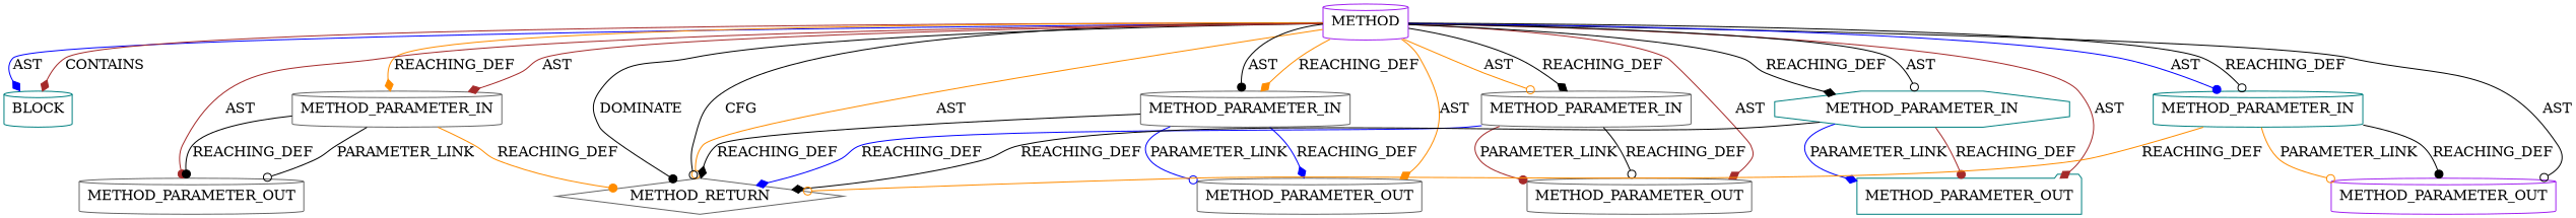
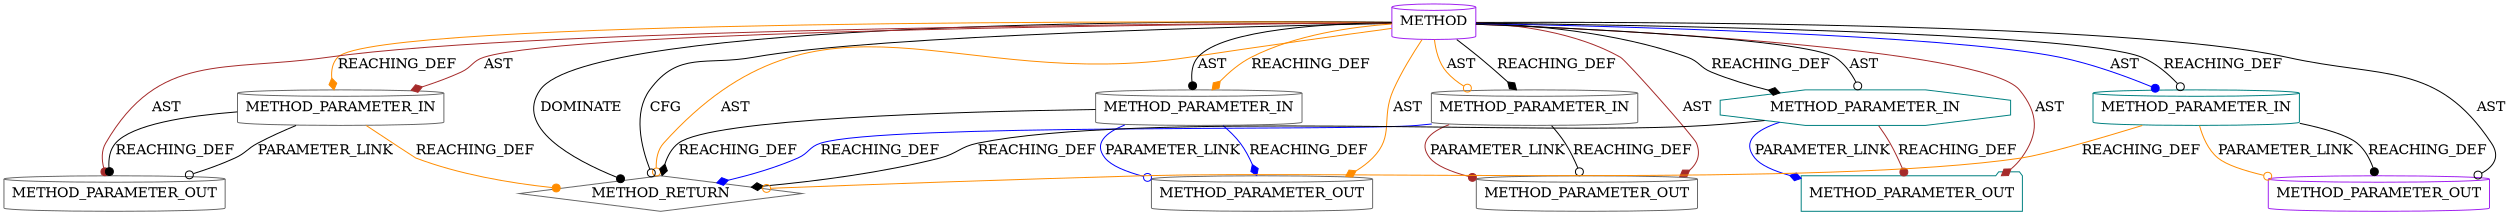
  digraph {
    fontname="DejaVu Serif"
    node [CODE="<empty>" ORDER=1 TYPE_FULL_NAME=ANY color=gray40 fontname="DejaVu Serif" shape=cylinder EVALUATION_STRATEGY=BY_VALUE IS_VARIADIC=false]
    edge [arrowhead=diamond color=black fontname="DejaVu Serif"]
-   n1 [ARGUMENT_INDEX=1 color=teal label=BLOCK EVALUATION_STRATEGY="" IS_VARIADIC=""]
    n2 [AST_PARENT_FULL_NAME="<global>" AST_PARENT_TYPE=NAMESPACE_BLOCK FILENAME="<empty>" FULL_NAME=EVP_DecryptInit_ex IS_EXTERNAL=true NAME=EVP_DecryptInit_ex ORDER=0 color=purple label=METHOD TYPE_FULL_NAME="" EVALUATION_STRATEGY="" IS_VARIADIC=""]
    n3 [CODE=RET ORDER=2 label=METHOD_RETURN shape=diamond IS_VARIADIC=""]
    n4 [CODE=p2 INDEX=2 NAME=p2 ORDER=2 color=purple label=METHOD_PARAMETER_OUT]
    n5 [CODE=p3 INDEX=3 NAME=p3 ORDER=3 color=teal label=METHOD_PARAMETER_OUT shape=folder]
    n6 [CODE=p5 INDEX=5 NAME=p5 ORDER=5 label=METHOD_PARAMETER_IN]
    n7 [CODE=p5 INDEX=5 NAME=p5 ORDER=5 label=METHOD_PARAMETER_OUT]
    n8 [CODE=p1 INDEX=1 NAME=p1 label=METHOD_PARAMETER_IN]
    n9 [CODE=p1 INDEX=1 NAME=p1 label=METHOD_PARAMETER_OUT]
    n10 [CODE=p4 INDEX=4 NAME=p4 ORDER=4 label=METHOD_PARAMETER_IN]
    n11 [CODE=p4 INDEX=4 NAME=p4 ORDER=4 label=METHOD_PARAMETER_OUT]
    n12 [CODE=p3 INDEX=3 NAME=p3 ORDER=3 color=teal label=METHOD_PARAMETER_IN shape=octagon]
    n13 [CODE=p2 INDEX=2 NAME=p2 ORDER=2 color=teal label=METHOD_PARAMETER_IN]
-   n2 -> n1 [color=blue label=AST]
-   n2 -> n1 [color=brown label=CONTAINS]
    n2 -> n3 [arrowhead=odot color=darkorange label=AST]
    n2 -> n3 [arrowhead=dot label=DOMINATE]
    n2 -> n3 [arrowhead=odot label=CFG]
    n2 -> n4 [arrowhead=odot label=AST]
    n2 -> n5 [color=brown label=AST]
    n2 -> n6 [color=brown label=AST]
    n2 -> n6 [color=darkorange label=REACHING_DEF]
    n2 -> n7 [arrowhead=dot color=brown label=AST]
    n2 -> n8 [color=darkorange label=REACHING_DEF]
    n2 -> n8 [arrowhead=dot label=AST]
    n2 -> n9 [color=darkorange label=AST]
    n2 -> n10 [label=REACHING_DEF]
    n2 -> n10 [arrowhead=odot color=darkorange label=AST]
    n2 -> n11 [color=brown label=AST]
    n2 -> n12 [arrowhead=odot label=AST]
    n2 -> n12 [label=REACHING_DEF]
    n2 -> n13 [arrowhead=dot color=blue label=AST]
    n2 -> n13 [arrowhead=odot label=REACHING_DEF]
    n6 -> n3 [VARIABLE=p5 arrowhead=dot color=darkorange label=REACHING_DEF]
    n6 -> n7 [VARIABLE=p5 arrowhead=dot label=REACHING_DEF]
    n6 -> n7 [arrowhead=odot label=PARAMETER_LINK]
    n8 -> n3 [VARIABLE=p1 label=REACHING_DEF]
    n8 -> n9 [arrowhead=odot color=blue label=PARAMETER_LINK]
    n8 -> n9 [VARIABLE=p1 color=blue label=REACHING_DEF]
    n10 -> n3 [VARIABLE=p4 color=blue label=REACHING_DEF]
    n10 -> n11 [arrowhead=dot color=brown label=PARAMETER_LINK]
    n10 -> n11 [VARIABLE=p4 arrowhead=odot label=REACHING_DEF]
    n12 -> n3 [VARIABLE=p3 label=REACHING_DEF]
    n12 -> n5 [color=blue label=PARAMETER_LINK]
    n12 -> n5 [VARIABLE=p3 arrowhead=dot color=brown label=REACHING_DEF]
    n13 -> n3 [VARIABLE=p2 arrowhead=odot color=darkorange label=REACHING_DEF]
    n13 -> n4 [VARIABLE=p2 arrowhead=dot label=REACHING_DEF]
    n13 -> n4 [arrowhead=odot color=darkorange label=PARAMETER_LINK]
  }
